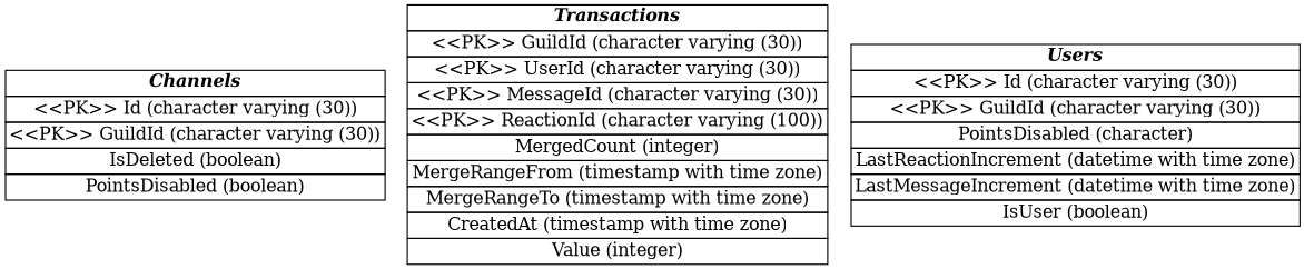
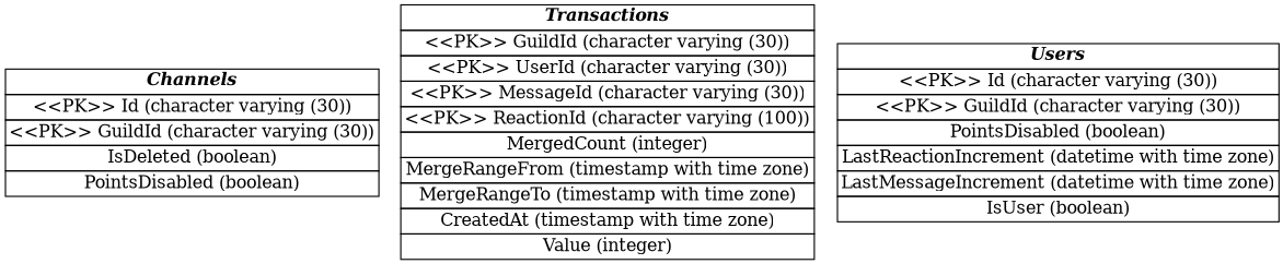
  digraph {
    rankdir=TB
    node [shape=plain]
    n1 [label=<         <table border="0" cellborder="1" cellspacing="0">             <tr><td><i><b>Channels</b></i></td></tr>             <tr>                 <td port="Id">&lt;&lt;PK&gt;&gt; Id (character varying (30))</td>             </tr>             <tr>                 <td port="GuildId">&lt;&lt;PK&gt;&gt; GuildId (character varying (30))</td>             </tr>             <tr>                 <td port="IsDeleted">IsDeleted (boolean)</td>             </tr>             <tr>                 <td port="PointsDisabled">PointsDisabled (boolean)</td>             </tr>         </table>     >]
    n2 [label=<         <table border="0" cellborder="1" cellspacing="0">             <tr><td><i><b>Transactions</b></i></td></tr>             <tr>                 <td port="GuildId">&lt;&lt;PK&gt;&gt; GuildId (character varying (30))</td>             </tr>             <tr>                 <td port="UserId">&lt;&lt;PK&gt;&gt; UserId (character varying (30))</td>             </tr>             <tr>                 <td port="MessageId">&lt;&lt;PK&gt;&gt; MessageId (character varying (30))</td>             </tr>             <tr>                 <td port="ReactionId">&lt;&lt;PK&gt;&gt; ReactionId (character varying (100))</td>             </tr>             <tr>                 <td port="MergedCount">MergedCount (integer)</td>             </tr>             <tr>                 <td port="MergeRangeFrom">MergeRangeFrom (timestamp with time zone)</td>             </tr>             <tr>                 <td port="MergeRangeTo">MergeRangeTo (timestamp with time zone)</td>             </tr>             <tr>                 <td port="CreatedAt">CreatedAt (timestamp with time zone)</td>             </tr>             <tr>                 <td port="Value">Value (integer)</td>             </tr>         </table>     >]
-   n3 [label=<         <table border="0" cellborder="1" cellspacing="0">             <tr><td><i><b>Users</b></i></td></tr>             <tr>                 <td port="Id">&lt;&lt;PK&gt;&gt; Id (character varying (30))</td>             </tr>             <tr>                 <td port="GuildId">&lt;&lt;PK&gt;&gt; GuildId (character varying (30))</td>             </tr>             <tr>                 <td port="PointsDisabled">PointsDisabled (character)</td>             </tr>             <tr>                 <td port="LastReactionIncrement">LastReactionIncrement (datetime with time zone)</td>             </tr>             <tr>                 <td port="LastMessageIncrement">LastMessageIncrement (datetime with time zone)</td>             </tr>             <tr>                 <td port="IsUser">IsUser (boolean)</td>             </tr>         </table>     >]
+   n3 [label=<         <table border="0" cellborder="1" cellspacing="0">             <tr><td><i><b>Users</b></i></td></tr>             <tr>                 <td port="Id">&lt;&lt;PK&gt;&gt; Id (character varying (30))</td>             </tr>             <tr>                 <td port="GuildId">&lt;&lt;PK&gt;&gt; GuildId (character varying (30))</td>             </tr>             <tr>                 <td port="PointsDisabled">PointsDisabled (boolean)</td>             </tr>             <tr>                 <td port="LastReactionIncrement">LastReactionIncrement (datetime with time zone)</td>             </tr>             <tr>                 <td port="LastMessageIncrement">LastMessageIncrement (datetime with time zone)</td>             </tr>             <tr>                 <td port="IsUser">IsUser (boolean)</td>             </tr>         </table>     >]
  }
